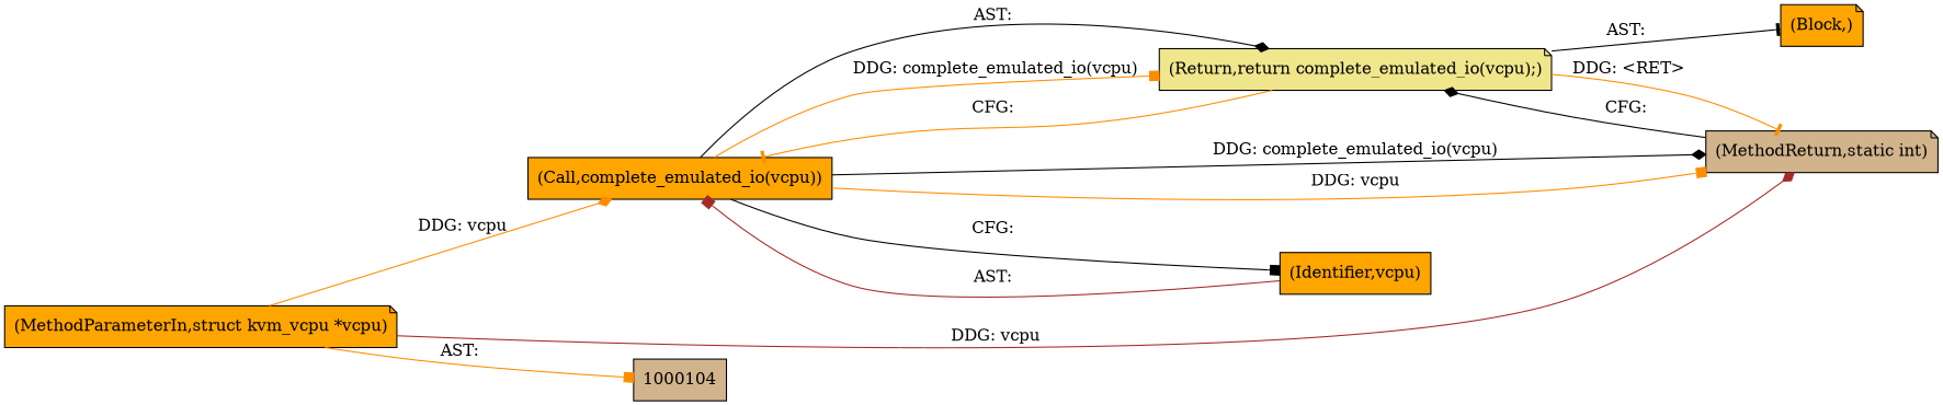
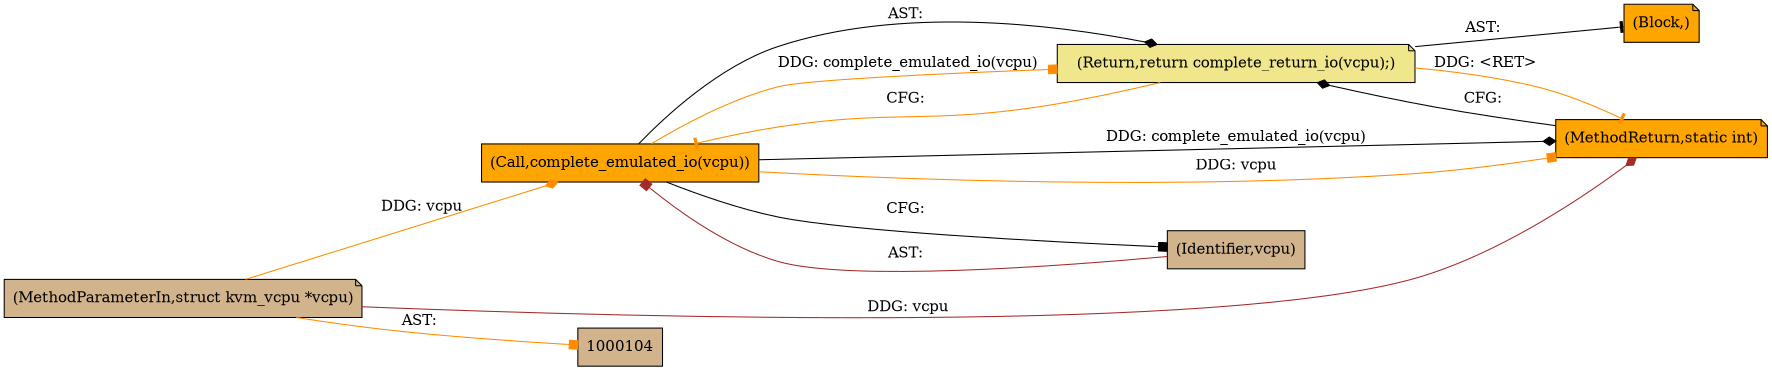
  digraph {
    rankdir=LR
    node [fillcolor=orange shape=note style=filled]
    edge [arrowhead=diamond color=darkorange]
    n1 [label="(Call,complete_emulated_io(vcpu))" shape=box]
-   n2 [fillcolor=khaki label="(Return,return complete_emulated_io(vcpu);)"]
-   n3 [fillcolor=tan label="(MethodReturn,static int)"]
-   n4 [label="(Identifier,vcpu)" shape=box]
+   n2 [fillcolor=khaki label="(Return,return complete_return_io(vcpu);)"]
+   n3 [label="(MethodReturn,static int)"]
+   n4 [fillcolor=tan label="(Identifier,vcpu)" shape=box]
    n5 [label="(Block,)"]
-   n6 [label="(MethodParameterIn,struct kvm_vcpu *vcpu)"]
+   n6 [fillcolor=tan label="(MethodParameterIn,struct kvm_vcpu *vcpu)"]
    1000104 [fillcolor=tan shape=box]
    n1 -> n2 [color=black label="AST: "]
    n1 -> n2 [arrowhead=box label="DDG: complete_emulated_io(vcpu)"]
    n1 -> n3 [color=black label="DDG: complete_emulated_io(vcpu)"]
    n1 -> n3 [arrowhead=box label="DDG: vcpu"]
    n1 -> n4 [arrowhead=box color=black label="CFG: "]
    n2 -> n1 [arrowhead=tee label="CFG: "]
    n2 -> n3 [arrowhead=tee label="DDG: <RET>"]
    n2 -> n5 [arrowhead=tee color=black label="AST: "]
    n3 -> n2 [color=black label="CFG: "]
    n4 -> n1 [arrowhead=box color=brown label="AST: "]
    n6 -> n1 [label="DDG: vcpu"]
    n6 -> n3 [color=brown label="DDG: vcpu"]
    n6 -> 1000104 [arrowhead=box label="AST: "]
  }
